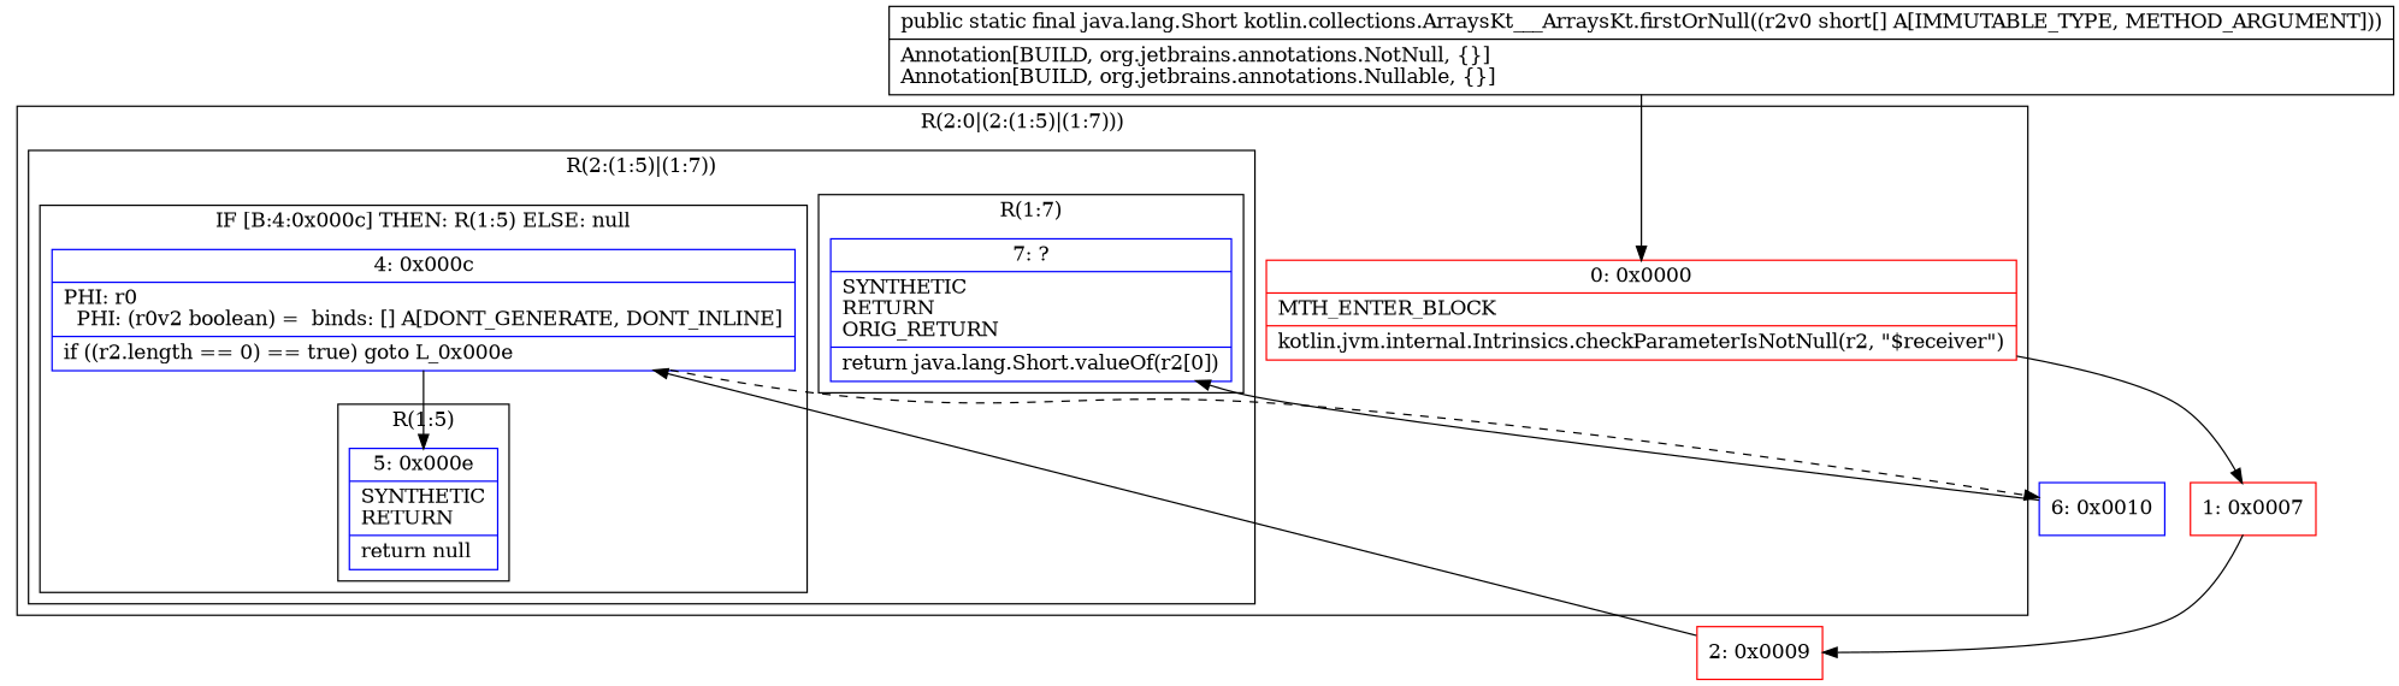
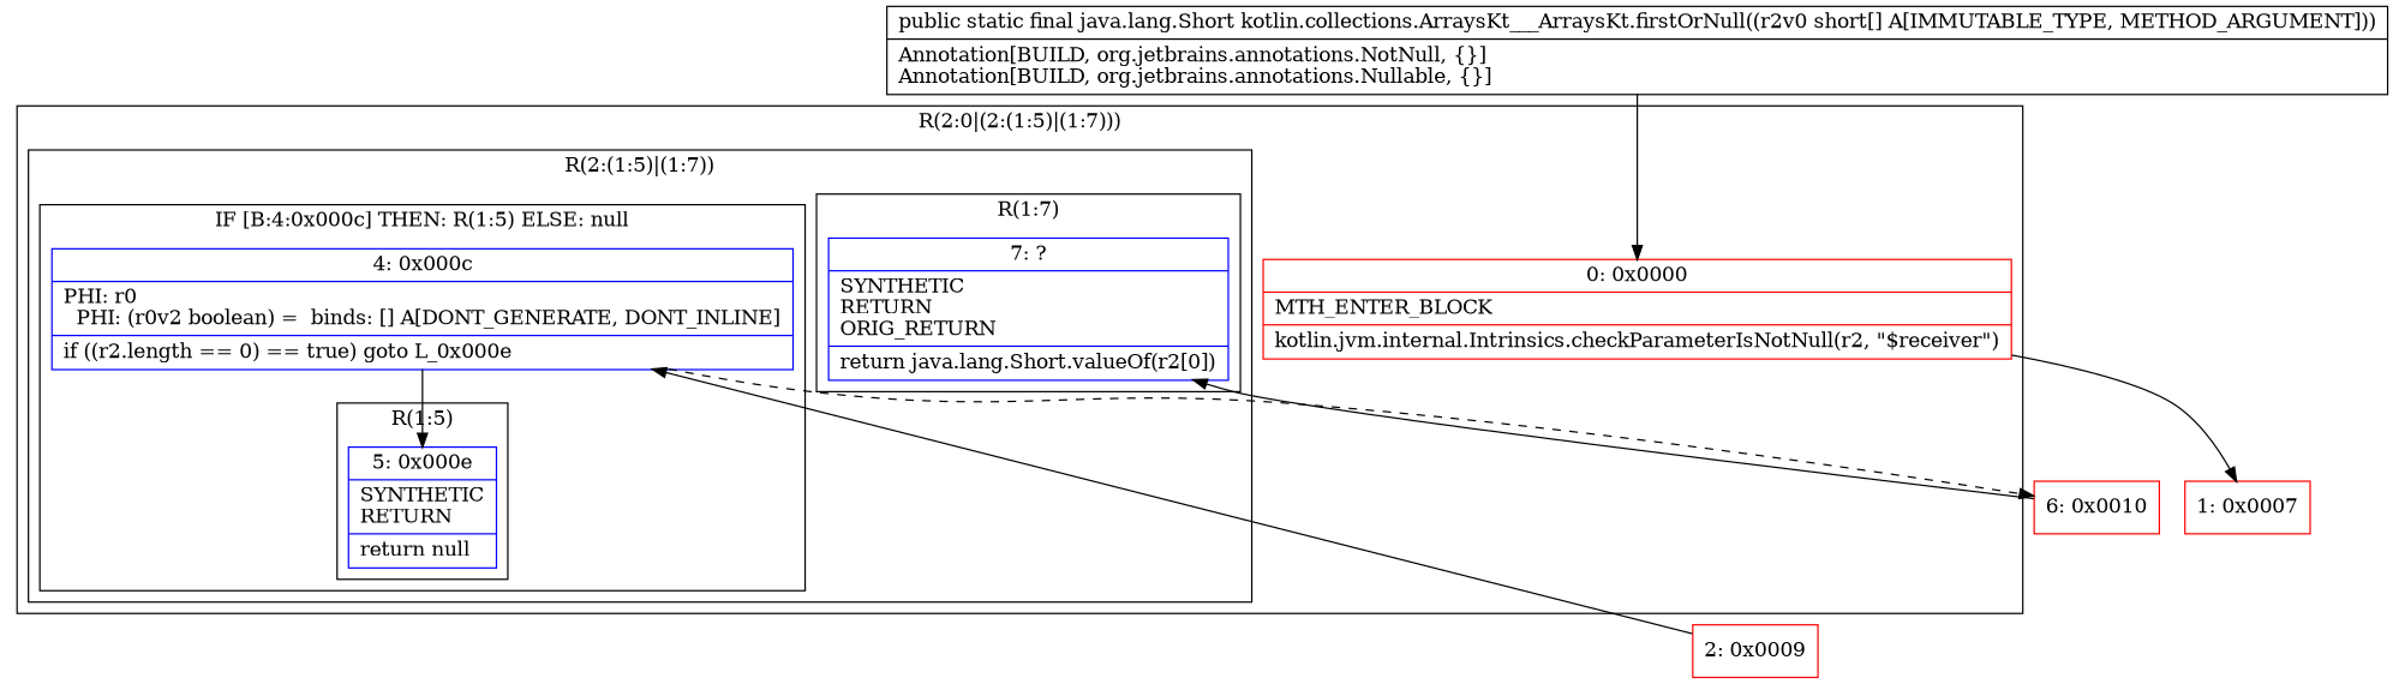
  digraph {
    node [color=red shape=record]
    n1 [color=blue label="{5\:\ 0x000e|SYNTHETIC\lRETURN\l|return null\l}"]
    n2 [color=blue label="{4\:\ 0x000c|PHI: r0 \l  PHI: (r0v2 boolean) =  binds: [] A[DONT_GENERATE, DONT_INLINE]\l|if ((r2.length == 0) == true) goto L_0x000e\l}"]
    n3 [color=blue label="{7\:\ ?|SYNTHETIC\lRETURN\lORIG_RETURN\l|return java.lang.Short.valueOf(r2[0])\l}"]
    n4 [label="{0\:\ 0x0000|MTH_ENTER_BLOCK\l|kotlin.jvm.internal.Intrinsics.checkParameterIsNotNull(r2, \"$receiver\")\l}"]
-   n5 [color=blue label="{6\:\ 0x0010}"]
+   n5 [label="{6\:\ 0x0010}"]
    n6 [label="{1\:\ 0x0007}"]
    n7 [label="{2\:\ 0x0009}"]
    n8 [label="{public static final java.lang.Short kotlin.collections.ArraysKt___ArraysKt.firstOrNull((r2v0 short[] A[IMMUTABLE_TYPE, METHOD_ARGUMENT]))  | Annotation[BUILD, org.jetbrains.annotations.NotNull, \{\}]\lAnnotation[BUILD, org.jetbrains.annotations.Nullable, \{\}]\l}" color=""]
    subgraph cluster_1 {
      label="R(2:0|(2:(1:5)|(1:7)))"
      n4
      subgraph cluster_2 {
        label="R(2:(1:5)|(1:7))"
        subgraph cluster_3 {
          label="IF [B:4:0x000c] THEN: R(1:5) ELSE: null"
          n2
          subgraph cluster_4 {
            label="R(1:5)"
            n1
          }
        }
        subgraph cluster_5 {
          label="R(1:7)"
          n3
        }
      }
    }
    n2 -> n1
    n2 -> n5 [style=dashed]
    n4 -> n6
    n5 -> n3
-   n6 -> n7
    n7 -> n2
    n8 -> n4
  }
